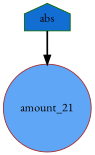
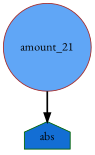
  digraph {
    fontname="EB Garamond"
    node [style=filled fontname="EB Garamond"]
    n1 [fillcolor="#136ed4" label=abs color=darkgreen shape=house]
    n2 [fillcolor="#60a6f6" label=amount_21 color=brown shape=circle]
-   n1 -> n2 [style=bold fontname="EB Garamond"]
+   n2 -> n1 [style=bold fontname="EB Garamond"]
  }
